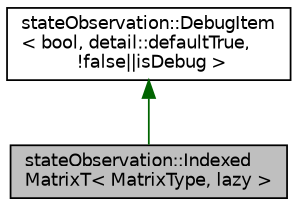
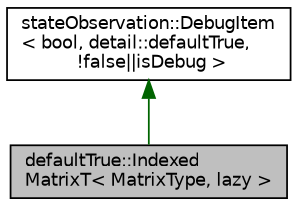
  digraph {
    node [color=black fontname=Helvetica fontsize=10 shape=record style=filled]
-   n1 [fillcolor=grey75 fontcolor=black height=0.2 label="stateObservation::Indexed\lMatrixT\< MatrixType, lazy \>" width=0.4]
+   n1 [fillcolor=grey75 fontcolor=black height=0.2 label="defaultTrue::Indexed\lMatrixT\< MatrixType, lazy \>" width=0.4]
    n2 [fillcolor=white height=0.2 label="stateObservation::DebugItem\l\< bool, detail::defaultTrue,\l !false\|\|isDebug \>" width=0.4]
    n2 -> n1 [color=darkgreen dir=back fontname=Helvetica fontsize=10 labelfontname=Helvetica labelfontsize=10 style=solid]
  }
